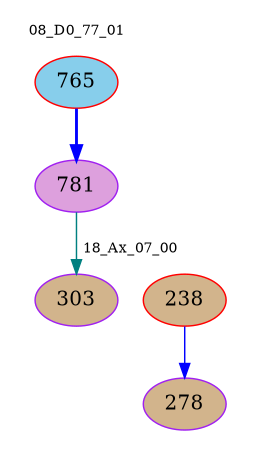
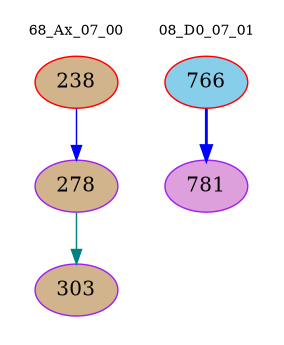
  digraph {
    node [color=purple fillcolor=tan style=filled]
    edge [arrowhead=normal color=blue style=solid]
    n1 [color=red label=238]
    n2 [label=278]
    n3 [label=303]
-   n4 [color=red fillcolor=skyblue label=765]
+   n4 [color=red fillcolor=skyblue label=766]
    n5 [fillcolor=plum label=781]
    subgraph cluster_1 {
      color=white
      fontsize=10
-     label="18_Ax_07_00"
+     label="68_Ax_07_00"
      n1
      n2
      n3
    }
    subgraph cluster_2 {
      color=white
      fontsize=10
-     label="08_D0_77_01"
+     label="08_D0_07_01"
      n4
      n5
    }
    n1 -> n2
-   n5 -> n3 [color=teal]
+   n2 -> n3 [color=teal]
    n4 -> n5 [style=bold]
  }
